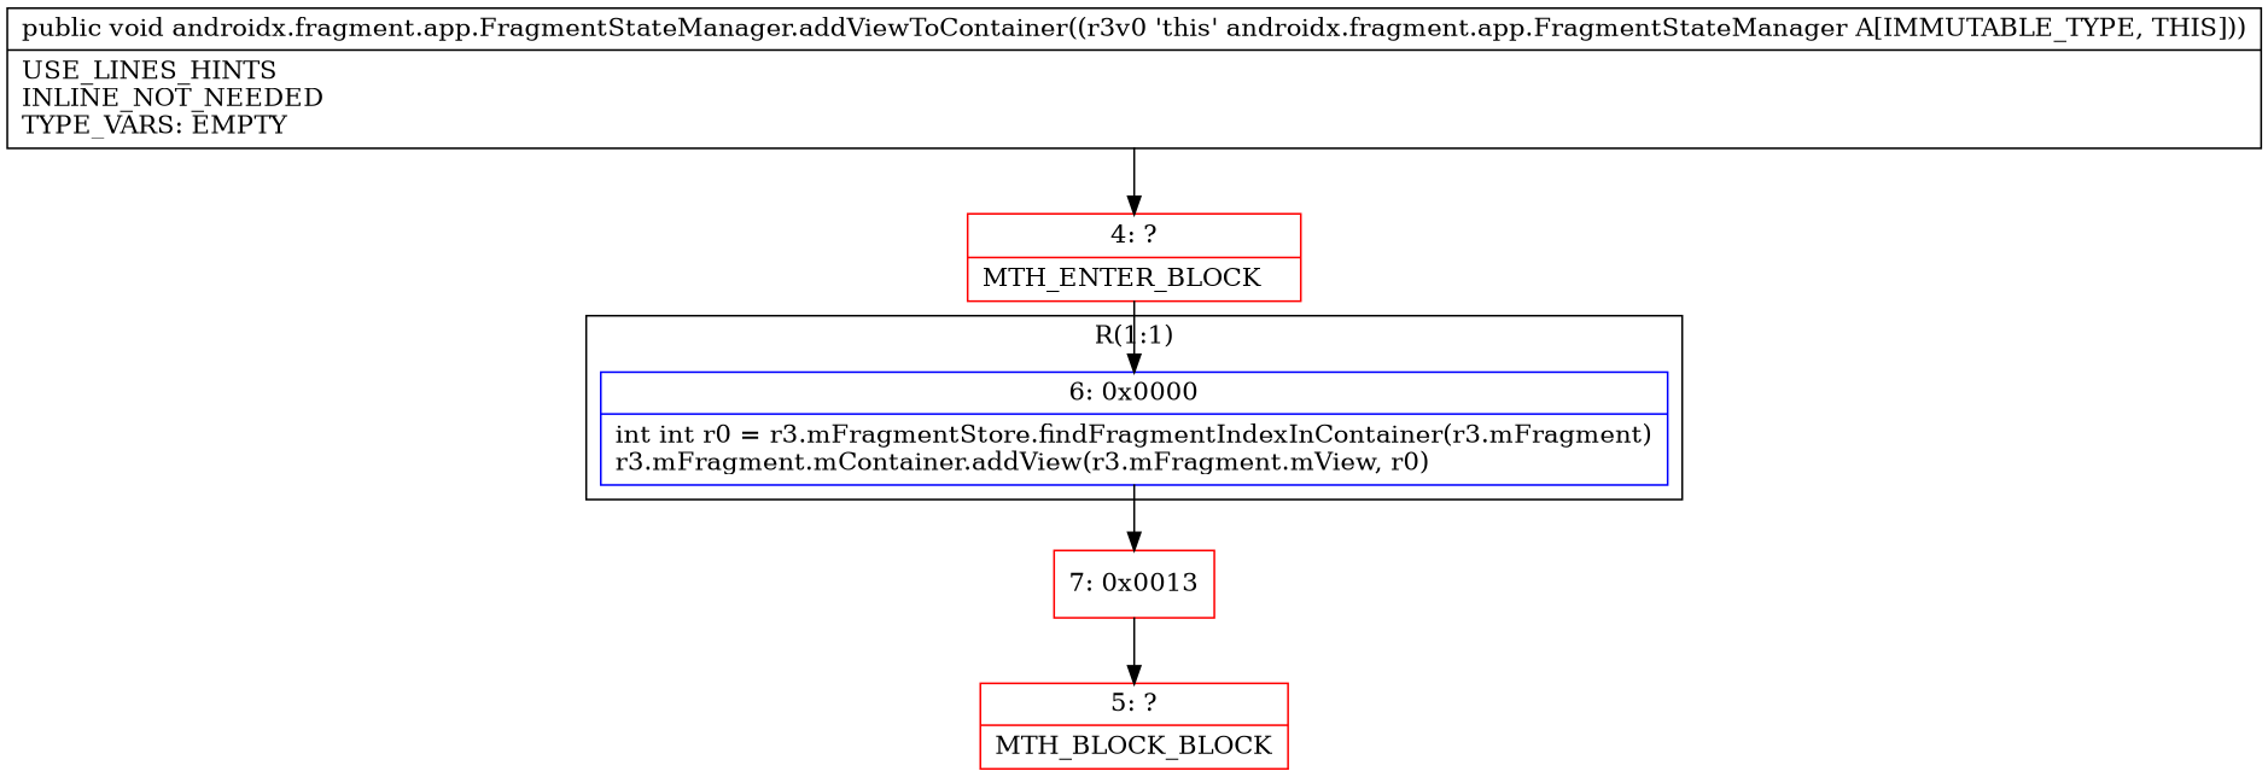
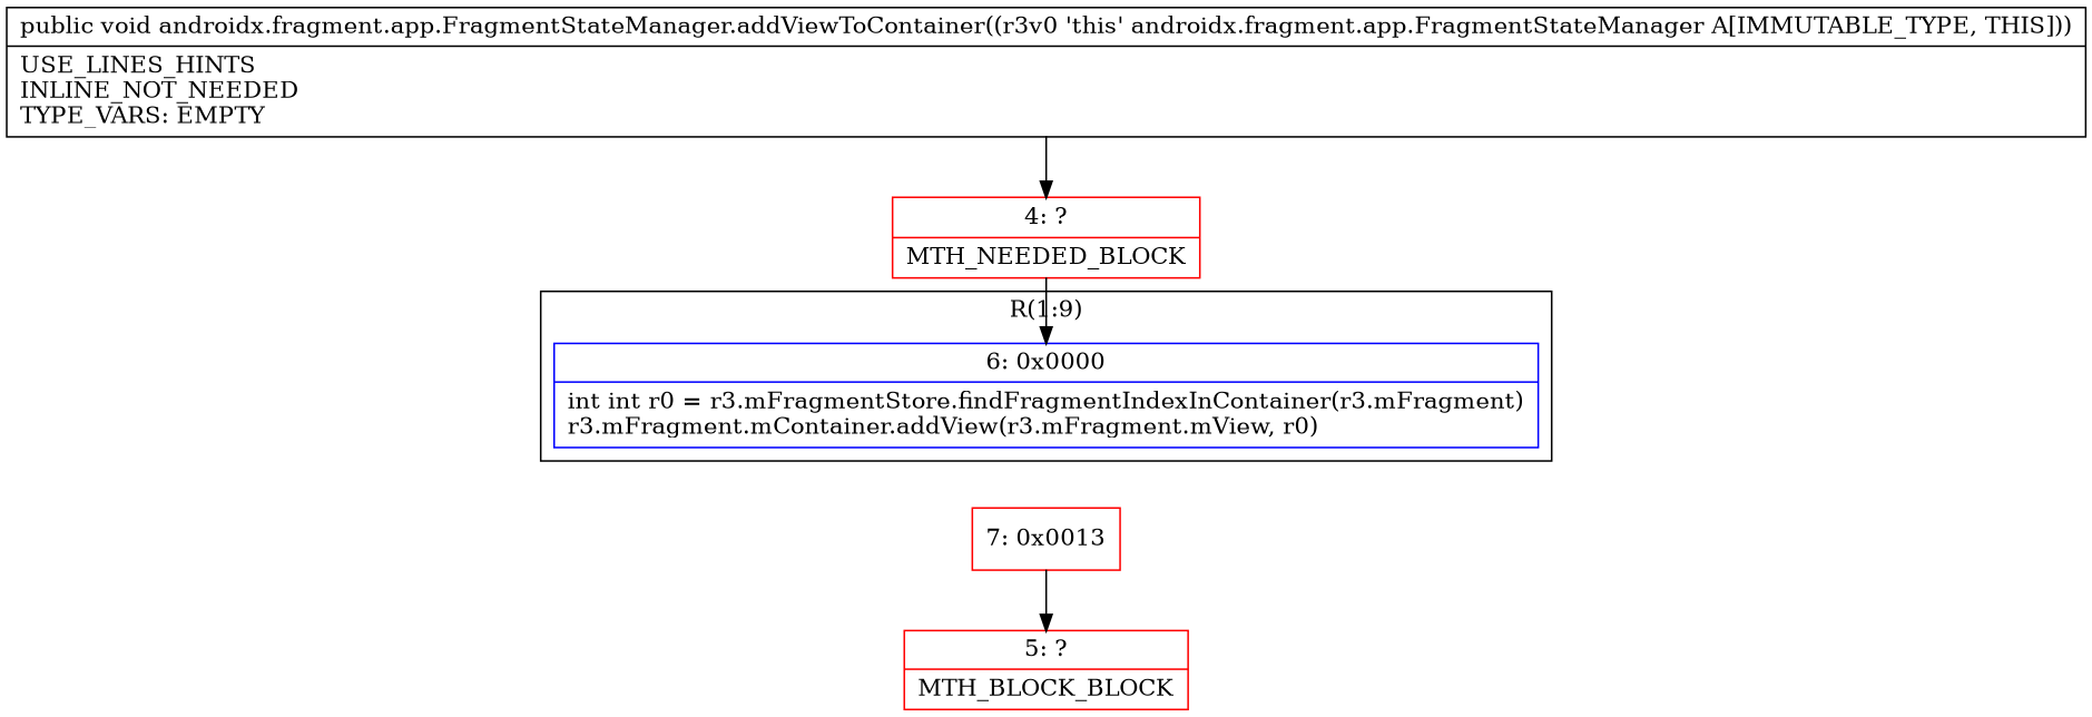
  digraph {
    node [color=red shape=record]
    n1 [color=blue label="{6\:\ 0x0000|int int r0 = r3.mFragmentStore.findFragmentIndexInContainer(r3.mFragment)\lr3.mFragment.mContainer.addView(r3.mFragment.mView, r0)\l}"]
    n2 [label="{7\:\ 0x0013}"]
    n3 [label="{5\:\ ?|MTH_BLOCK_BLOCK\l}"]
-   n4 [label="{4\:\ ?|MTH_ENTER_BLOCK\l}"]
+   n4 [label="{4\:\ ?|MTH_NEEDED_BLOCK\l}"]
    n5 [label="{public void androidx.fragment.app.FragmentStateManager.addViewToContainer((r3v0 'this' androidx.fragment.app.FragmentStateManager A[IMMUTABLE_TYPE, THIS]))  | USE_LINES_HINTS\lINLINE_NOT_NEEDED\lTYPE_VARS: EMPTY\l}" color=""]
    subgraph cluster_1 {
-     label="R(1:1)"
+     label="R(1:9)"
      n1
    }
-   n1 -> n2
    n2 -> n3
    n4 -> n1
    n5 -> n4
  }
